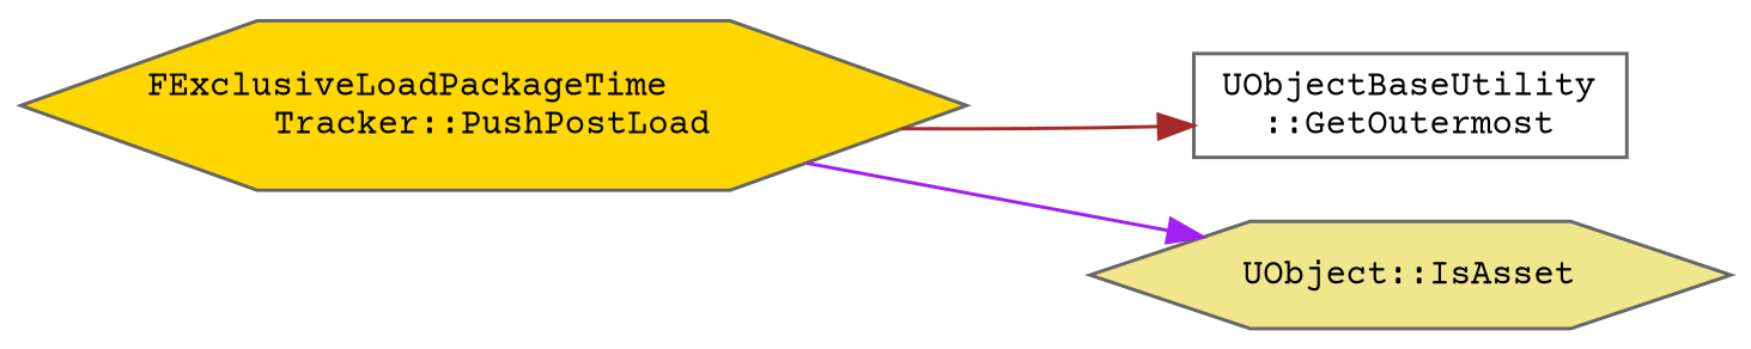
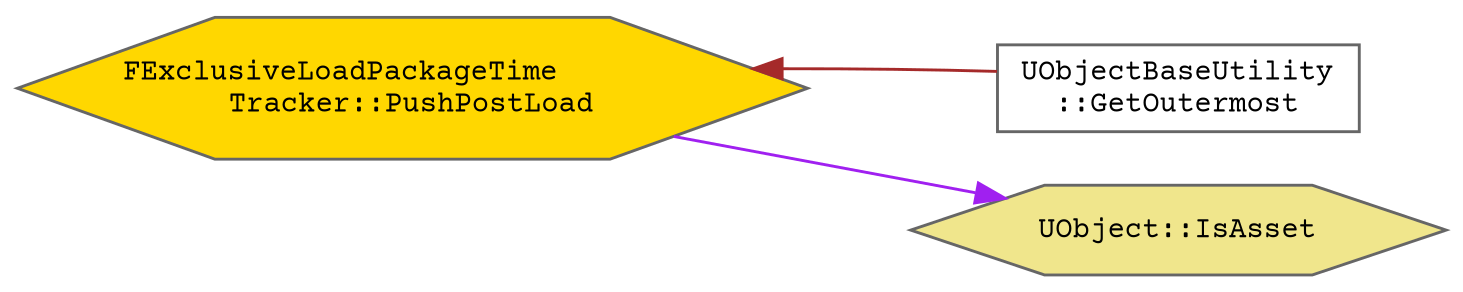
  digraph {
    fontname="Courier Prime"
    rankdir=LR
    node [color=grey40 fontname="Courier Prime" fontsize=10 shape=hexagon style=filled]
    edge [fontname="Courier Prime" fontsize=10 labelfontname=Helvetica labelfontsize=10 style=solid]
    n1 [color=gray40 fillcolor=gold fontcolor=black height=0.2 label="FExclusiveLoadPackageTime\lTracker::PushPostLoad" width=0.4]
    n2 [fillcolor=white height=0.2 label="UObjectBaseUtility\l::GetOutermost" shape=box width=0.4]
    n3 [fillcolor=khaki height=0.2 label="UObject::IsAsset" width=0.4]
-   n1 -> n2 [color=brown]
+   n2 -> n1 [color=brown]
    n1 -> n3 [color=purple]
  }
